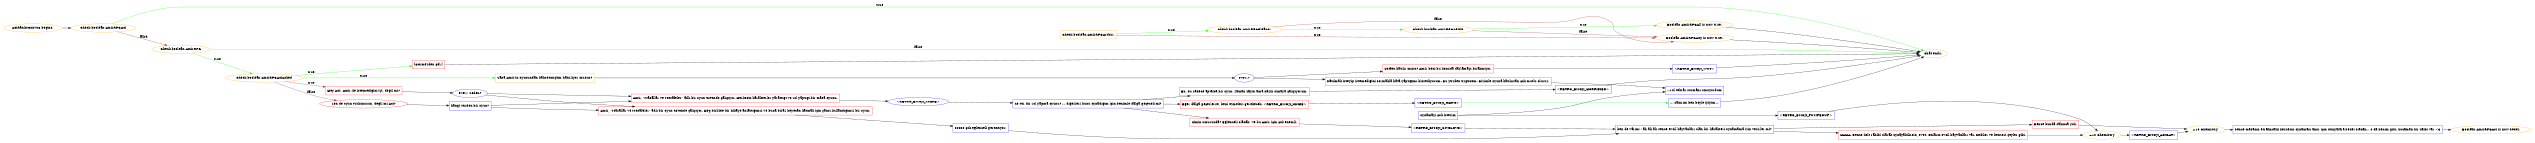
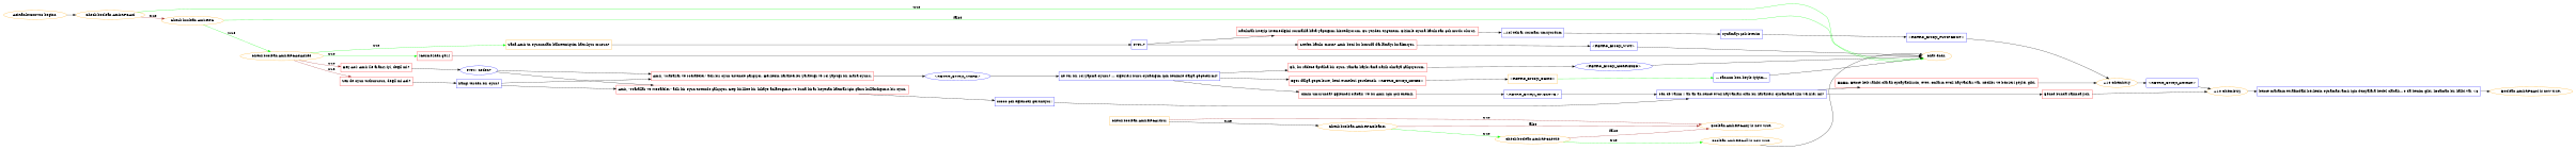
  digraph {
    rankdir=LR
    node [color=blue shape=box]
    "AoiRank4Convo8 begins." [color=orange shape=""]
    n2 [color=orange label="Check boolean AmirRPGAoi" shape=""]
    "Chat ends." [color=orange shape=""]
    n4 [color=orange label="Check boolean AmirRPG" shape=""]
    n5 [color=orange label="Check boolean AmirRPGAoiAsked" shape=""]
    n6 [color=orange label="Sana Amir'in oyunundan bahsetmiştim hatırlıyor musun?"]
    n7 [color=red label="[Görmezden gel.]"]
-   n8 [color=red label="Hey Aoi! Amir ile istemediğini iyi, değil mi?"]
-   n9 [color=red label="Sen de oyun tutkunusun, değil mi Aoi?" shape=ellipse]
-   n10 [label="evet..?" shape=ellipse]
+   n8 [color=red label="Hey Aoi! Amir ile aranız iyi, değil mi?"]
+   n9 [color=red label="Sen de oyun tutkunusun, değil mi Aoi?"]
+   n10 [label="evet..?"]
    n11 [label="evet!! neden?" shape=ellipse]
    n12 [label="hangi türden bir oyun?"]
    n13 [color=red label="Katılmak isteyip istemediğini sormakla hata yaptığımı hissediyorum. Bu yüzden üzgünüm. Bizimle oyuna katılırsan çok mutlu oluruz."]
    n14 [color=red label="Lütfen katılır mısın? Amir beni bu konuda darlamayı bırakmıyor."]
    n15 [color=red label="Amir, \"Masallar ve Mesafeler\" adlı bir oyun üstünde çalışıyor. Herkesin karakterler yarattığı ve rol yaptığı bir masa oyunu."]
    n16 [color=red label="Amir, \"Masallar ve Mesafeler\" adlı bir oyun üstünde çalışıyor. Hep birlikte bir hikaye anlattığımız ve buna biraz heyecan katmak için şansı kullandığımız bir oyun."]
    n17 [label="...rol tekrar sormanı umuyordum"]
    n18 [label="<RETRO_EMOJI_WUT>"]
    n19 [label="<RETRO_EMOJI_STARE>" shape=ellipse]
    n20 [label="ooooo çok eğlenceli görünüyor!"]
    n21 [label="oynamayı çok isterim"]
    n22 [label="ne tür bir rol yapma oyunu? ... diğerleri bunu oynadığım için benimle dalga geçecek mi?"]
    n23 [label="ben de varım!! ah ah ah sence evcil hayvanları olan bir karakteri oynamama izin verirler mi?"]
    n24 [label="<RETRO_EMOJI_PUMPEDUP>"]
    n25 [color=red label="Eh, bu sadece aptalca bir oyun. zaman kaybı ama nazik olmaya çalışıyorum."]
    n26 [color=red label="Eğer dalga geçerlerse, beni ezmeleri gerekecek. <RETRO_EMOJI_KNIFE>"]
    n27 [color=red label="Kimin umurunda? Eğlenceli olacak! Ve bu Amir için çok önemli."]
    n28 [color=red label="HAHA. Bence kelt rahibi olarak oynayabilirsin, evet. Onların evcil hayvanları var. Kediler ve benzeri şeyler gibi."]
    n29 [color=red label="Bence bunda sakınca yok."]
    n30 [color=orange label="+10 Chemistry" shape=""]
-   n31 [label="<RETRO_EMOJI_HORRIFIED>"]
-   n32 [label="<RETRO_EMOJI_OHNO>"]
+   n31 [label="<RETRO_EMOJI_HORRIFIED>" shape=ellipse]
+   n32 [color=orange label="<RETRO_EMOJI_OHNO>"]
    n33 [label="<RETRO_EMOJI_GIVELOVE>"]
    n34 [color=orange label="+10 Chemistry" shape=""]
    n35 [label="<RETRO_EMOJI_AOICAT>"]
    n36 [label="... sanırım ben böyle iyiyim..."]
    n37 [label="bence masanın etrafındaki herkesin oynaması amir için dünyalara bedel olacak... o da benim gibi. kocaman bir kalbi var <3"]
-   n38 [color=orange label="Boolean AmirRPGAoi is now bedel." shape=""]
+   n38 [color=orange label="Boolean AmirRPGAoi is now true." shape=""]
    n39 [color=orange label="Check boolean AmirRPGArthur"]
    n40 [color=orange label="Boolean AmirRPGAny is now true." shape=""]
    n41 [color=orange label="Check boolean AmirRPGEleanor" shape=""]
    n42 [color=orange label="Check boolean AmirRPGLettie" shape=""]
    n43 [color=orange label="Boolean AmirRPGAll is now true." shape=""]
    "AoiRank4Convo8 begins." -> n2
    n2 -> "Chat ends." [color=green label=true]
-   n2 -> n4 [color=brown label=false]
+   n2 -> n4 [color=brown label=true]
    n4 -> "Chat ends." [color=green label=false]
    n4 -> n5 [color=green label=true]
    n5 -> n6 [color=green label=true]
    n5 -> n7 [color=green label=true]
    n5 -> n8 [color=brown label=true]
-   n5 -> n9 [color=brown label=false]
+   n5 -> n9 [color=brown label=true]
    n6 -> n10
    n7 -> "Chat ends."
    n8 -> n11
    n9 -> n12
    n10 -> n13
    n10 -> n14
    n11 -> n15
    n11 -> n16
    n12 -> n15
    n12 -> n16
    n13 -> n17
    n14 -> n18
    n15 -> n19
    n16 -> n20
-   n21 -> n17
+   n17 -> n21
    n18 -> "Chat ends."
    n19 -> n22
    n20 -> n23
    n21 -> n24
    n22 -> n25
    n22 -> n26
    n22 -> n27
    n23 -> n28
    n23 -> n29
    n24 -> n30
    n25 -> n31
    n26 -> n32
    n27 -> n33
    n28 -> n30
    n29 -> n34
    n30 -> n35
    n31 -> "Chat ends."
    n32 -> n36 [color=green]
    n33 -> n23
    n34 -> n37
    n35 -> n34
    n36 -> "Chat ends."
    n37 -> n38
    n39 -> n40 [color=brown label=true]
-   n39 -> n41 [color=green label=true]
-   n40 -> "Chat ends."
+   n39 -> n41 [color=black label=true]
    n41 -> n40 [color=brown label=false]
    n41 -> n42 [color=green label=true]
    n42 -> n40 [color=brown label=false]
    n42 -> n43 [color=green label=true]
    n43 -> "Chat ends."
  }
